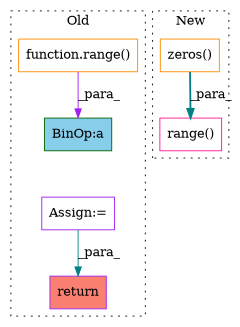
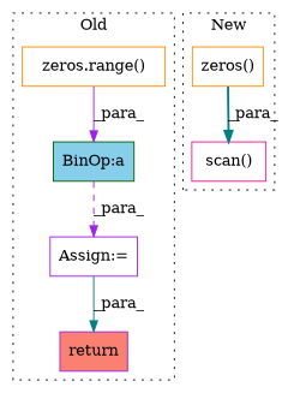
  digraph {
    node [a=75 color=purple fillcolor=white l=3 shape=box style=filled]
    edge [color=teal style=solid]
    n1 [a=93 fillcolor=salmon l=7 label=return s=11237]
    n2 [a=68 label="Assign:=" s=11214]
-   n3 [color=darkorange l="6,1" label="function.range()" s="11027,11048"]
+   n3 [color=darkorange l="6,1" label="zeros.range()" s="11027,11048"]
    n4 [a=82 color=darkgreen fillcolor=skyblue label="BinOp:a" s=11223]
-   n5 [color=deeppink l="9,31" label="range()" s="11024,11092"]
+   n5 [color=deeppink l="9,31" label="scan()" s="11024,11092"]
    n6 [color=darkorange l="10,1" label="zeros()" s="11050,11062"]
    subgraph cluster_1 {
      label=Old
      style=dotted
      n1
      n2
      n3
      n4
    }
    subgraph cluster_2 {
      label=New
      style=dotted
      n5
      n6
    }
    n2 -> n1 [label=_para_]
    n3 -> n4 [color=purple label=_para_]
+   n4 -> n2 [color=purple label=_para_ style=dashed]
    n6 -> n5 [label=_para_ style=bold]
  }
